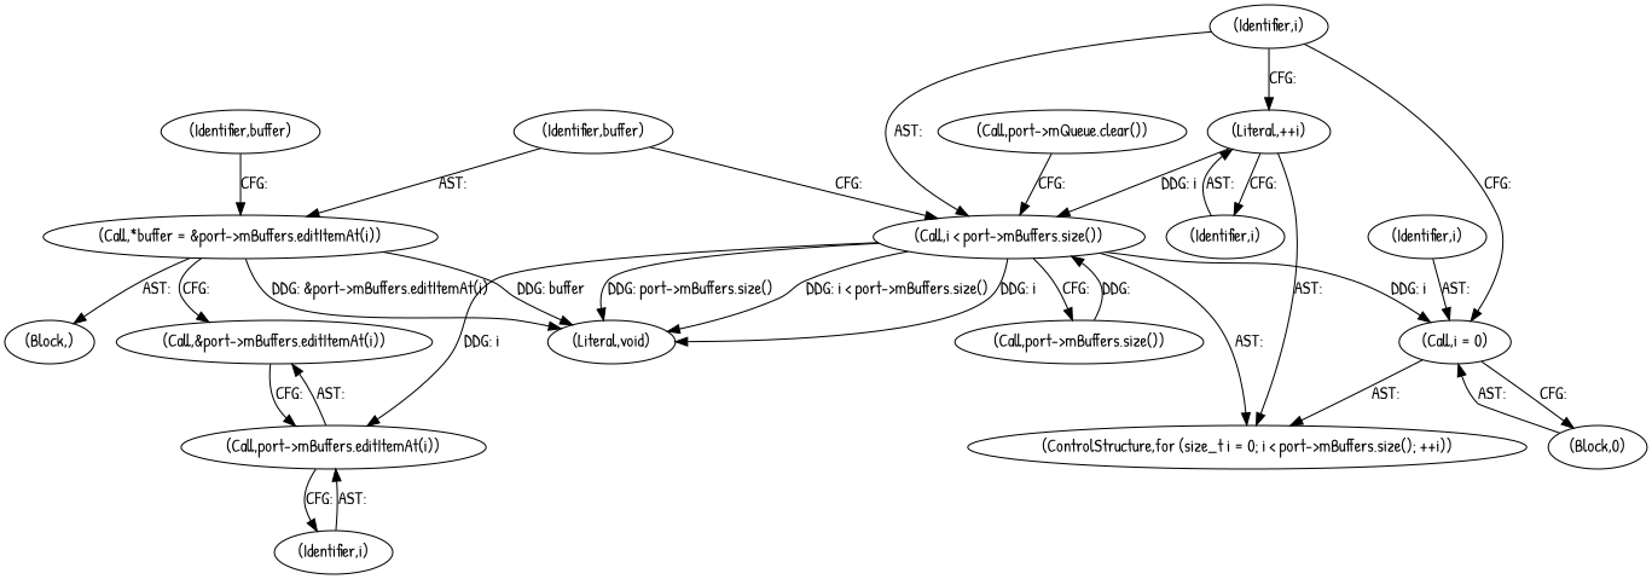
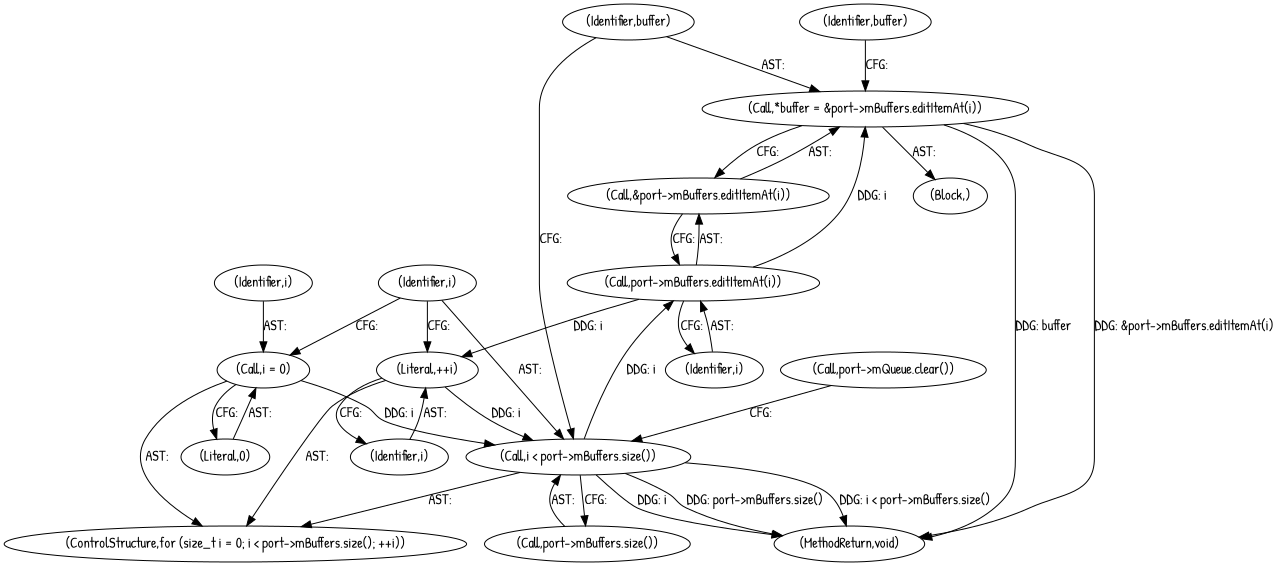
  digraph {
    fontname="Patrick Hand"
    node [fontname="Patrick Hand"]
    edge [fontname="Patrick Hand"]
    n1 [label="(Call,*buffer = &port->mBuffers.editItemAt(i))"]
    n2 [label="(Call,&port->mBuffers.editItemAt(i))"]
    n3 [label="(Block,)"]
-   n4 [label="(Literal,void)"]
+   n4 [label="(MethodReturn,void)"]
    n5 [label="(Call,port->mBuffers.editItemAt(i))"]
    n6 [label="(Literal,++i)"]
    n7 [label="(Identifier,i)"]
    n8 [label="(Call,i < port->mBuffers.size())"]
    n9 [label="(ControlStructure,for (size_t i = 0; i < port->mBuffers.size(); ++i))"]
    n10 [label="(Identifier,i)"]
    n11 [label="(Call,port->mBuffers.size())"]
    n12 [label="(Call,i = 0)"]
-   n13 [label="(Block,0)"]
+   n13 [label="(Literal,0)"]
    n14 [label="(Identifier,buffer)"]
    n15 [label="(Identifier,buffer)"]
    n16 [label="(Call,port->mQueue.clear())"]
    n17 [label="(Identifier,i)"]
    n18 [label="(Identifier,i)"]
    n1 -> n2 [label="CFG: "]
    n1 -> n3 [label="AST: "]
    n1 -> n4 [label="DDG: &port->mBuffers.editItemAt(i)"]
    n1 -> n4 [label="DDG: buffer"]
+   n2 -> n1 [label="AST: "]
    n2 -> n5 [label="CFG: "]
+   n5 -> n1 [label="DDG: i"]
    n5 -> n2 [label="AST: "]
+   n5 -> n6 [label="DDG: i"]
    n5 -> n7 [label="CFG: "]
    n6 -> n8 [label="DDG: i"]
    n6 -> n9 [label="AST: "]
    n6 -> n10 [label="CFG: "]
    n7 -> n5 [label="AST: "]
    n8 -> n4 [label="DDG: i < port->mBuffers.size()"]
    n8 -> n4 [label="DDG: i"]
    n8 -> n4 [label="DDG: port->mBuffers.size()"]
    n8 -> n5 [label="DDG: i"]
    n8 -> n9 [label="AST: "]
    n8 -> n11 [label="CFG: "]
    n10 -> n6 [label="AST: "]
-   n11 -> n8 [label="DDG: "]
-   n8 -> n12 [label="DDG: i"]
+   n11 -> n8 [label="AST: "]
+   n12 -> n8 [label="DDG: i"]
    n12 -> n9 [label="AST: "]
    n12 -> n13 [label="CFG: "]
    n13 -> n12 [label="AST: "]
    n14 -> n1 [label="CFG: "]
    n15 -> n1 [label="AST: "]
    n15 -> n8 [label="CFG: "]
    n16 -> n8 [label="CFG: "]
    n17 -> n12 [label="AST: "]
    n18 -> n6 [label="CFG: "]
    n18 -> n8 [label="AST: "]
    n18 -> n12 [label="CFG: "]
  }
